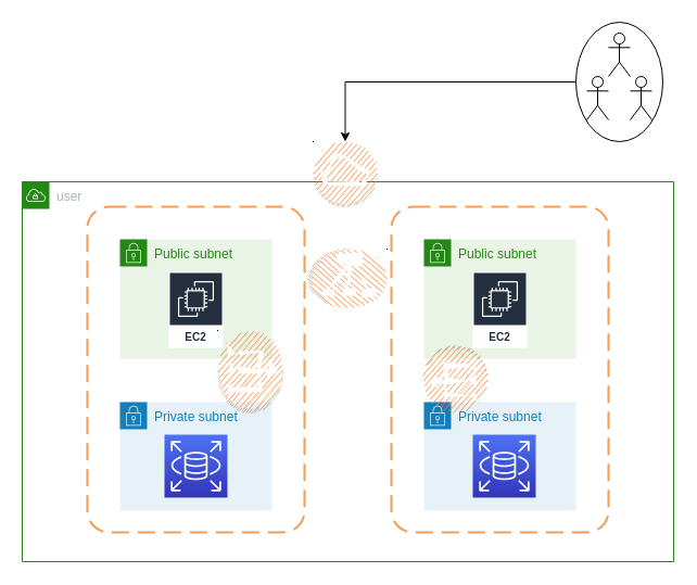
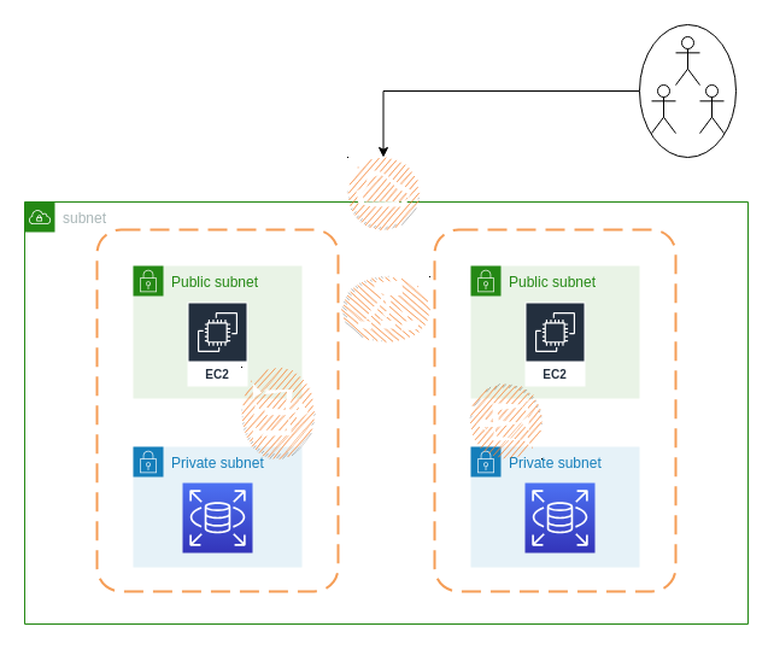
  <mxCell id="0" />
  <mxCell id="1" parent="0" />
- <mxCell id="2" value="user&lt;br&gt;" style="points=[[0,0],[0.25,0],[0.5,0],[0.75,0],[1,0],[1,0.25],[1,0.5],[1,0.75],[1,1],[0.75,1],[0.5,1],[0.25,1],[0,1],[0,0.75],[0,0.5],[0,0.25]];outlineConnect=0;gradientColor=none;html=1;whiteSpace=wrap;fontSize=12;fontStyle=0;shape=mxgraph.aws4.group;grIcon=mxgraph.aws4.group_vpc;strokeColor=#248814;fillColor=none;verticalAlign=top;align=left;spacingLeft=30;fontColor=#AAB7B8;dashed=0;" parent="1" vertex="1"><mxGeometry x="20" y="167" width="600" height="350" as="geometry" /></mxCell>
+ <mxCell id="2" value="subnet&lt;br&gt;" style="points=[[0,0],[0.25,0],[0.5,0],[0.75,0],[1,0],[1,0.25],[1,0.5],[1,0.75],[1,1],[0.75,1],[0.5,1],[0.25,1],[0,1],[0,0.75],[0,0.5],[0,0.25]];outlineConnect=0;gradientColor=none;html=1;whiteSpace=wrap;fontSize=12;fontStyle=0;shape=mxgraph.aws4.group;grIcon=mxgraph.aws4.group_vpc;strokeColor=#248814;fillColor=none;verticalAlign=top;align=left;spacingLeft=30;fontColor=#AAB7B8;dashed=0;" parent="1" vertex="1"><mxGeometry x="20" y="167" width="600" height="350" as="geometry" /></mxCell>
  <mxCell id="3" style="edgeStyle=orthogonalEdgeStyle;rounded=0;orthogonalLoop=1;jettySize=auto;html=1;exitX=0;exitY=0.5;exitDx=0;exitDy=0;entryX=0.5;entryY=0;entryDx=0;entryDy=0;entryPerimeter=0;" edge="1" parent="1" source="4" target="21"><mxGeometry relative="1" as="geometry"><mxPoint x="300" y="75" as="targetPoint" /></mxGeometry></mxCell>
  <mxCell id="4" value="" style="ellipse;whiteSpace=wrap;html=1;" parent="1" vertex="1"><mxGeometry x="530" y="20" width="80" height="110" as="geometry" /></mxCell>
  <mxCell id="5" value="" style="rounded=1;arcSize=10;dashed=1;strokeColor=#F59D56;fillColor=none;gradientColor=none;dashPattern=8 4;strokeWidth=2;" parent="1" vertex="1"><mxGeometry x="80" y="190" width="200" height="300" as="geometry" /></mxCell>
  <mxCell id="6" value="" style="rounded=1;arcSize=10;dashed=1;strokeColor=#F59D56;fillColor=none;gradientColor=none;dashPattern=8 4;strokeWidth=2;" parent="1" vertex="1"><mxGeometry x="360" y="190" width="200" height="300" as="geometry" /></mxCell>
  <mxCell id="7" value="Public subnet" style="points=[[0,0],[0.25,0],[0.5,0],[0.75,0],[1,0],[1,0.25],[1,0.5],[1,0.75],[1,1],[0.75,1],[0.5,1],[0.25,1],[0,1],[0,0.75],[0,0.5],[0,0.25]];outlineConnect=0;gradientColor=none;html=1;whiteSpace=wrap;fontSize=12;fontStyle=0;shape=mxgraph.aws4.group;grIcon=mxgraph.aws4.group_security_group;grStroke=0;strokeColor=#248814;fillColor=#E9F3E6;verticalAlign=top;align=left;spacingLeft=30;fontColor=#248814;dashed=0;" parent="1" vertex="1"><mxGeometry x="110" y="220" width="140" height="110" as="geometry" /></mxCell>
  <mxCell id="8" value="Private subnet" style="points=[[0,0],[0.25,0],[0.5,0],[0.75,0],[1,0],[1,0.25],[1,0.5],[1,0.75],[1,1],[0.75,1],[0.5,1],[0.25,1],[0,1],[0,0.75],[0,0.5],[0,0.25]];outlineConnect=0;gradientColor=none;html=1;whiteSpace=wrap;fontSize=12;fontStyle=0;shape=mxgraph.aws4.group;grIcon=mxgraph.aws4.group_security_group;grStroke=0;strokeColor=#147EBA;fillColor=#E6F2F8;verticalAlign=top;align=left;spacingLeft=30;fontColor=#147EBA;dashed=0;" parent="1" vertex="1"><mxGeometry x="110" y="370" width="140" height="100" as="geometry" /></mxCell>
  <mxCell id="9" value="Private subnet" style="points=[[0,0],[0.25,0],[0.5,0],[0.75,0],[1,0],[1,0.25],[1,0.5],[1,0.75],[1,1],[0.75,1],[0.5,1],[0.25,1],[0,1],[0,0.75],[0,0.5],[0,0.25]];outlineConnect=0;gradientColor=none;html=1;whiteSpace=wrap;fontSize=12;fontStyle=0;shape=mxgraph.aws4.group;grIcon=mxgraph.aws4.group_security_group;grStroke=0;strokeColor=#147EBA;fillColor=#E6F2F8;verticalAlign=top;align=left;spacingLeft=30;fontColor=#147EBA;dashed=0;" parent="1" vertex="1"><mxGeometry x="390" y="370" width="140" height="100" as="geometry" /></mxCell>
  <mxCell id="10" value="&lt;br&gt;EC2" style="outlineConnect=0;fontColor=#232F3E;gradientColor=none;strokeColor=#ffffff;fillColor=#232F3E;dashed=0;verticalLabelPosition=middle;verticalAlign=bottom;align=center;html=1;whiteSpace=wrap;fontSize=10;fontStyle=1;spacing=3;shape=mxgraph.aws4.productIcon;prIcon=mxgraph.aws4.ec2;" parent="1" vertex="1"><mxGeometry x="155" y="250" width="50" height="70" as="geometry" /></mxCell>
  <mxCell id="11" value="Public subnet" style="points=[[0,0],[0.25,0],[0.5,0],[0.75,0],[1,0],[1,0.25],[1,0.5],[1,0.75],[1,1],[0.75,1],[0.5,1],[0.25,1],[0,1],[0,0.75],[0,0.5],[0,0.25]];outlineConnect=0;gradientColor=none;html=1;whiteSpace=wrap;fontSize=12;fontStyle=0;shape=mxgraph.aws4.group;grIcon=mxgraph.aws4.group_security_group;grStroke=0;strokeColor=#248814;fillColor=#E9F3E6;verticalAlign=top;align=left;spacingLeft=30;fontColor=#248814;dashed=0;" parent="1" vertex="1"><mxGeometry x="390" y="220" width="140" height="110" as="geometry" /></mxCell>
  <mxCell id="12" value="&lt;br&gt;EC2" style="outlineConnect=0;fontColor=#232F3E;gradientColor=none;strokeColor=#ffffff;fillColor=#232F3E;dashed=0;verticalLabelPosition=middle;verticalAlign=bottom;align=center;html=1;whiteSpace=wrap;fontSize=10;fontStyle=1;spacing=3;shape=mxgraph.aws4.productIcon;prIcon=mxgraph.aws4.ec2;sketch=0;" parent="1" vertex="1"><mxGeometry x="435" y="250" width="50" height="70" as="geometry" /></mxCell>
  <mxCell id="13" value="" style="points=[[0,0,0],[0.25,0,0],[0.5,0,0],[0.75,0,0],[1,0,0],[0,1,0],[0.25,1,0],[0.5,1,0],[0.75,1,0],[1,1,0],[0,0.25,0],[0,0.5,0],[0,0.75,0],[1,0.25,0],[1,0.5,0],[1,0.75,0]];outlineConnect=0;fontColor=#232F3E;gradientColor=#4D72F3;gradientDirection=north;fillColor=#3334B9;strokeColor=#ffffff;dashed=0;verticalLabelPosition=bottom;verticalAlign=top;align=center;html=1;fontSize=12;fontStyle=0;aspect=fixed;shape=mxgraph.aws4.resourceIcon;resIcon=mxgraph.aws4.rds;" parent="1" vertex="1"><mxGeometry x="151" y="400" width="58" height="58" as="geometry" /></mxCell>
  <mxCell id="14" value="" style="points=[[0,0,0],[0.25,0,0],[0.5,0,0],[0.75,0,0],[1,0,0],[0,1,0],[0.25,1,0],[0.5,1,0],[0.75,1,0],[1,1,0],[0,0.25,0],[0,0.5,0],[0,0.75,0],[1,0.25,0],[1,0.5,0],[1,0.75,0]];outlineConnect=0;fontColor=#232F3E;gradientColor=#4D72F3;gradientDirection=north;fillColor=#3334B9;strokeColor=#ffffff;dashed=0;verticalLabelPosition=bottom;verticalAlign=top;align=center;html=1;fontSize=12;fontStyle=0;aspect=fixed;shape=mxgraph.aws4.resourceIcon;resIcon=mxgraph.aws4.rds;" parent="1" vertex="1"><mxGeometry x="435" y="400" width="58" height="58" as="geometry" /></mxCell>
  <mxCell id="15" value="" style="outlineConnect=0;dashed=0;verticalLabelPosition=bottom;verticalAlign=top;align=center;html=1;shape=mxgraph.aws3.vpc_nat_gateway;fillColor=#F58536;gradientColor=none;sketch=1;" parent="1" vertex="1"><mxGeometry x="200" y="304" width="60" height="76" as="geometry" /></mxCell>
  <mxCell id="16" value="" style="outlineConnect=0;dashed=0;verticalLabelPosition=bottom;verticalAlign=top;align=center;html=1;shape=mxgraph.aws3.vpc_nat_gateway;fillColor=#F58536;gradientColor=none;rotation=-180;sketch=1;" parent="1" vertex="1"><mxGeometry x="390" y="318" width="59" height="62" as="geometry" /></mxCell>
  <mxCell id="17" value="" style="outlineConnect=0;dashed=0;verticalLabelPosition=bottom;verticalAlign=top;align=center;html=1;shape=mxgraph.aws3.classic_load_balancer;fillColor=#F58534;gradientColor=none;rotation=90;shadow=0;sketch=1;" parent="1" vertex="1"><mxGeometry x="293" y="220" width="54" height="72" as="geometry" /></mxCell>
  <mxCell id="18" value="" style="shape=umlActor;verticalLabelPosition=bottom;verticalAlign=top;html=1;outlineConnect=0;" parent="1" vertex="1"><mxGeometry x="560" y="30" width="20" height="40" as="geometry" /></mxCell>
  <mxCell id="19" value="" style="shape=umlActor;verticalLabelPosition=bottom;verticalAlign=top;html=1;outlineConnect=0;" parent="1" vertex="1"><mxGeometry x="540" y="70" width="20" height="40" as="geometry" /></mxCell>
  <mxCell id="20" value="" style="shape=umlActor;verticalLabelPosition=bottom;verticalAlign=top;html=1;outlineConnect=0;" parent="1" vertex="1"><mxGeometry x="580" y="70" width="20" height="40" as="geometry" /></mxCell>
  <mxCell id="21" value="" style="outlineConnect=0;dashed=0;verticalLabelPosition=bottom;verticalAlign=top;align=center;html=1;shape=mxgraph.aws3.internet_gateway;fillColor=#F58536;gradientColor=none;sketch=1;" parent="1" vertex="1"><mxGeometry x="288" y="130" width="59" height="60" as="geometry" /></mxCell>
